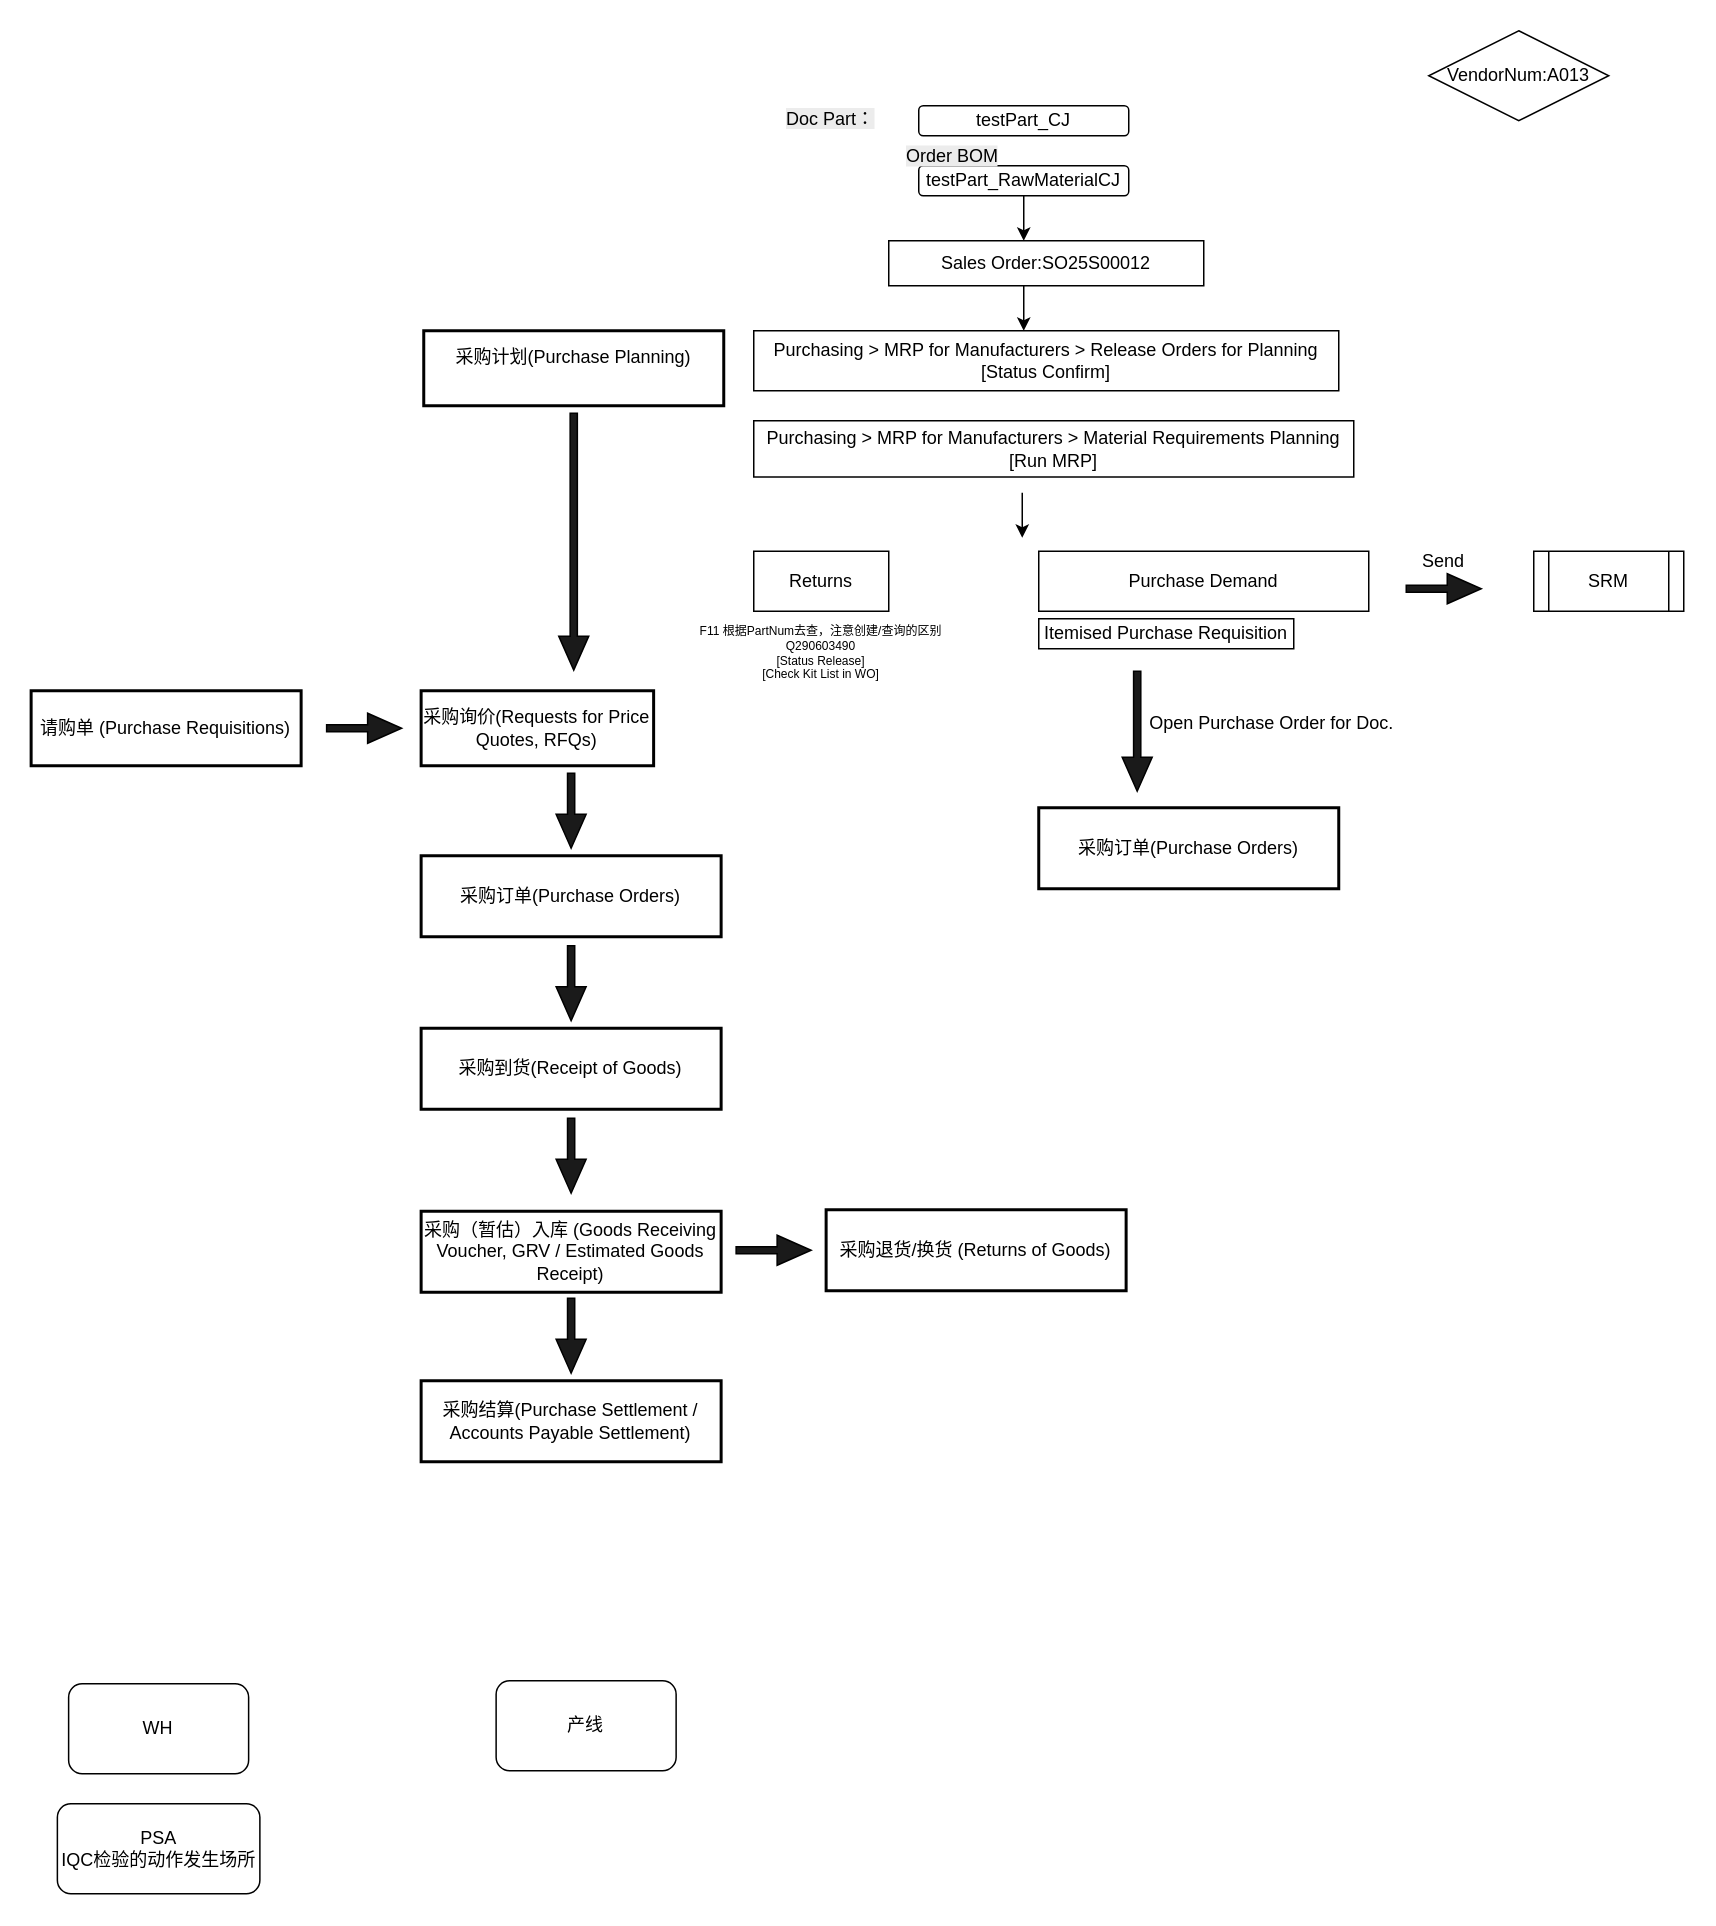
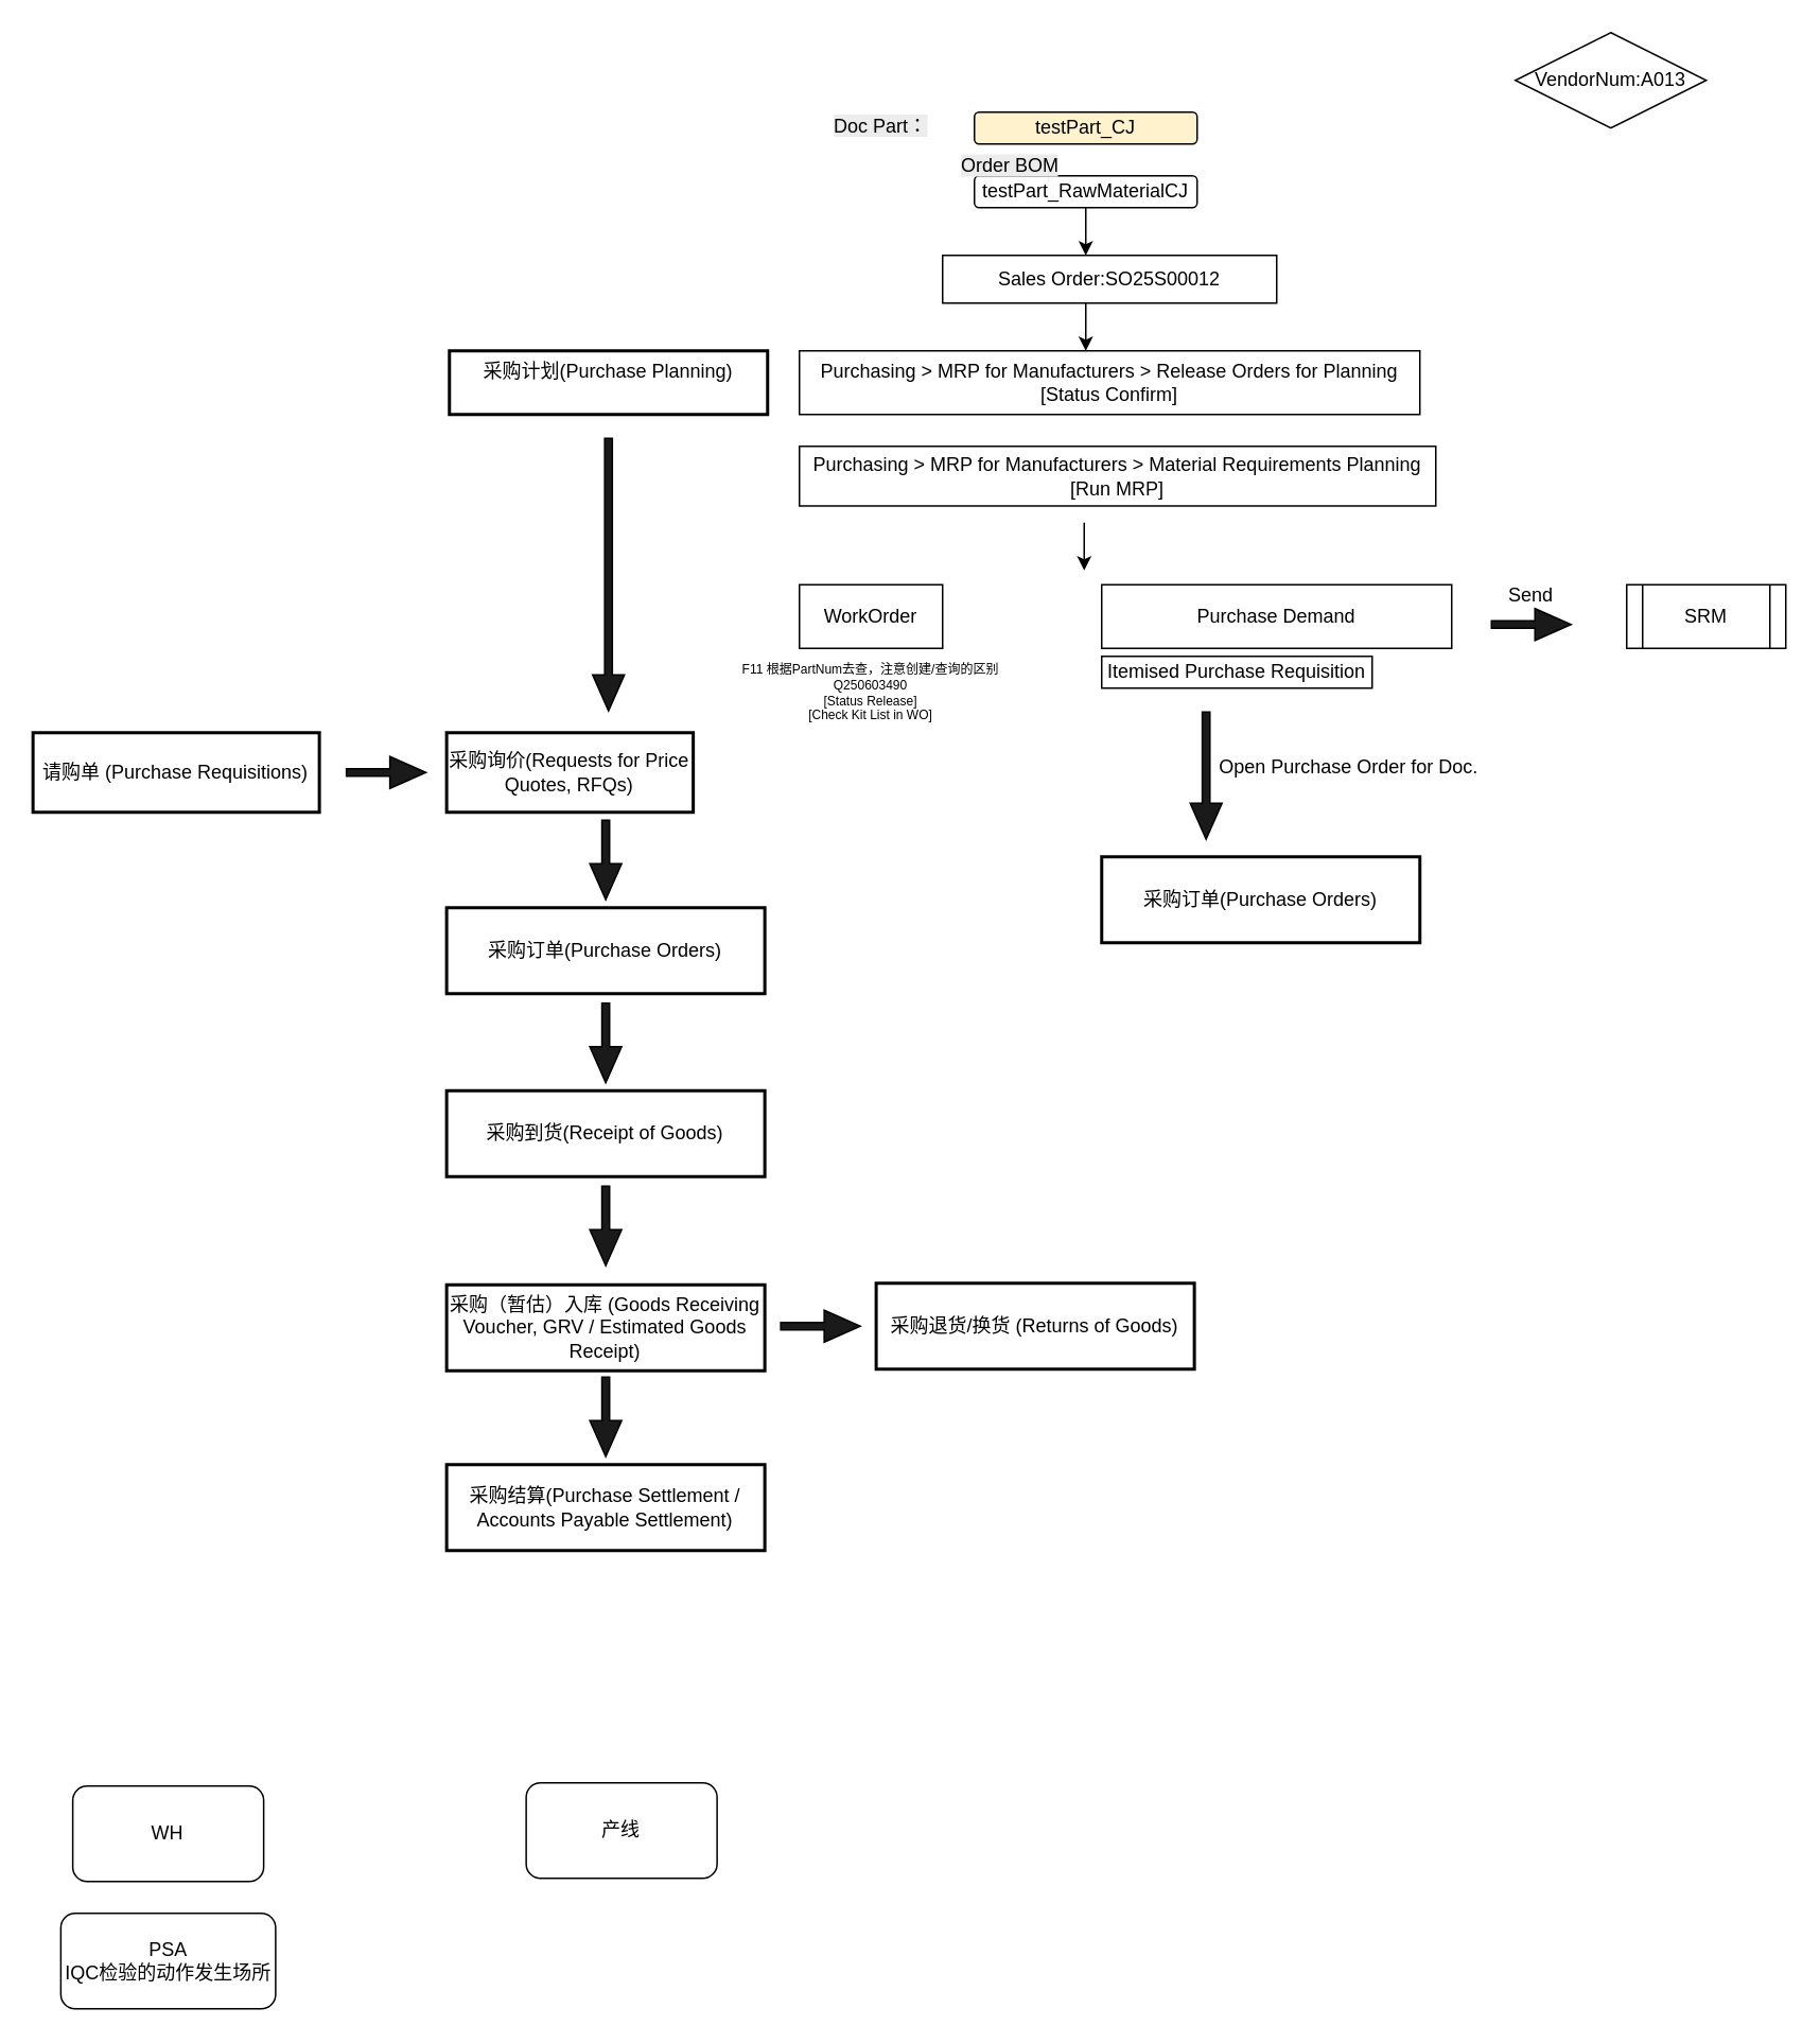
  <mxCell id="0" />
  <mxCell id="1" parent="0" />
- <mxCell id="2" value="采购计划(Purchase Planning)&#10;" style="whiteSpace=wrap;strokeWidth=2;" vertex="1" parent="1"><mxGeometry x="282" y="220" width="200" height="50" as="geometry" /></mxCell>
+ <mxCell id="2" value="采购计划(Purchase Planning)&#10;" style="whiteSpace=wrap;strokeWidth=2;" vertex="1" parent="1"><mxGeometry x="282" y="220" width="200" height="40" as="geometry" /></mxCell>
  <mxCell id="3" value="采购询价(Requests for Price Quotes, RFQs)" style="whiteSpace=wrap;strokeWidth=2;" vertex="1" parent="1"><mxGeometry x="280.25" y="460" width="155" height="50" as="geometry" /></mxCell>
  <mxCell id="4" value="采购订单(Purchase Orders)" style="whiteSpace=wrap;strokeWidth=2;" vertex="1" parent="1"><mxGeometry x="280.25" y="570" width="200" height="54" as="geometry" /></mxCell>
  <mxCell id="5" value="采购到货(Receipt of Goods)" style="whiteSpace=wrap;strokeWidth=2;" vertex="1" parent="1"><mxGeometry x="280.25" y="685" width="200" height="54" as="geometry" /></mxCell>
  <mxCell id="6" value="采购（暂估）入库 (Goods Receiving Voucher, GRV / Estimated Goods Receipt)" style="whiteSpace=wrap;strokeWidth=2;" vertex="1" parent="1"><mxGeometry x="280.25" y="807" width="200" height="54" as="geometry" /></mxCell>
  <mxCell id="7" value="采购结算(Purchase Settlement / Accounts Payable Settlement)" style="whiteSpace=wrap;strokeWidth=2;" vertex="1" parent="1"><mxGeometry x="280.25" y="920" width="200" height="54" as="geometry" /></mxCell>
  <mxCell id="8" value="采购退货/换货 (Returns of Goods)" style="whiteSpace=wrap;strokeWidth=2;" vertex="1" parent="1"><mxGeometry x="550.25" y="806" width="200" height="54" as="geometry" /></mxCell>
  <mxCell id="9" value="请购单 (Purchase Requisitions)" style="whiteSpace=wrap;strokeWidth=2;" vertex="1" parent="1"><mxGeometry x="20.25" y="460" width="180" height="50" as="geometry" /></mxCell>
  <mxCell id="10" value="" style="html=1;shadow=0;dashed=0;align=center;verticalAlign=middle;shape=mxgraph.arrows2.arrow;dy=0.76;dx=22.67;notch=0;fillColor=#1A1A1A;" vertex="1" parent="1"><mxGeometry x="217.25" y="475" width="50" height="20" as="geometry" /></mxCell>
  <mxCell id="11" value="" style="html=1;shadow=0;dashed=0;align=center;verticalAlign=middle;shape=mxgraph.arrows2.arrow;dy=0.76;dx=22.67;notch=0;fillColor=#1A1A1A;" vertex="1" parent="1"><mxGeometry x="490.25" y="823" width="50" height="20" as="geometry" /></mxCell>
  <mxCell id="12" value="" style="html=1;shadow=0;dashed=0;align=center;verticalAlign=middle;shape=mxgraph.arrows2.arrow;dy=0.76;dx=22.67;notch=0;fillColor=#1A1A1A;rotation=90;" vertex="1" parent="1"><mxGeometry x="296.38" y="350.63" width="171.25" height="20" as="geometry" /></mxCell>
  <mxCell id="13" value="" style="html=1;shadow=0;dashed=0;align=center;verticalAlign=middle;shape=mxgraph.arrows2.arrow;dy=0.76;dx=22.67;notch=0;fillColor=#1A1A1A;rotation=90;" vertex="1" parent="1"><mxGeometry x="355.25" y="530" width="50" height="20" as="geometry" /></mxCell>
  <mxCell id="14" value="" style="html=1;shadow=0;dashed=0;align=center;verticalAlign=middle;shape=mxgraph.arrows2.arrow;dy=0.76;dx=22.67;notch=0;fillColor=#1A1A1A;rotation=90;" vertex="1" parent="1"><mxGeometry x="355.25" y="645" width="50" height="20" as="geometry" /></mxCell>
  <mxCell id="15" value="" style="html=1;shadow=0;dashed=0;align=center;verticalAlign=middle;shape=mxgraph.arrows2.arrow;dy=0.76;dx=22.67;notch=0;fillColor=#1A1A1A;rotation=90;" vertex="1" parent="1"><mxGeometry x="355.25" y="760" width="50" height="20" as="geometry" /></mxCell>
  <mxCell id="16" value="" style="html=1;shadow=0;dashed=0;align=center;verticalAlign=middle;shape=mxgraph.arrows2.arrow;dy=0.76;dx=22.67;notch=0;fillColor=#1A1A1A;rotation=90;" vertex="1" parent="1"><mxGeometry x="355.25" y="880" width="50" height="20" as="geometry" /></mxCell>
  <mxCell id="17" value="WH" style="rounded=1;whiteSpace=wrap;html=1;" vertex="1" parent="1"><mxGeometry x="45.25" y="1122" width="120" height="60" as="geometry" /></mxCell>
  <mxCell id="18" value="PSA&lt;div&gt;IQC检验的动作发生场所&lt;/div&gt;" style="rounded=1;whiteSpace=wrap;html=1;" vertex="1" parent="1"><mxGeometry x="37.75" y="1202" width="135" height="60" as="geometry" /></mxCell>
  <mxCell id="19" value="产线" style="rounded=1;whiteSpace=wrap;html=1;" vertex="1" parent="1"><mxGeometry x="330.25" y="1120" width="120" height="60" as="geometry" /></mxCell>
  <mxCell id="20" value="Purchasing &amp;gt; MRP for Manufacturers &amp;gt; Release Orders for Planning&lt;div&gt;[Status Confirm]&lt;/div&gt;" style="whiteSpace=wrap;html=1;" vertex="1" parent="1"><mxGeometry x="502" y="220" width="390" height="40" as="geometry" /></mxCell>
  <mxCell id="21" value="Sales Order:SO25S00012" style="whiteSpace=wrap;html=1;" vertex="1" parent="1"><mxGeometry x="592" y="160" width="210" height="30" as="geometry" /></mxCell>
  <mxCell id="22" value="Purchasing &amp;gt; MRP for Manufacturers &amp;gt; Material Requirements Planning&lt;div&gt;[Run MRP]&lt;/div&gt;" style="whiteSpace=wrap;html=1;" vertex="1" parent="1"><mxGeometry x="502" y="280" width="400" height="37.5" as="geometry" /></mxCell>
- <mxCell id="23" value="Returns" style="rounded=0;whiteSpace=wrap;html=1;" vertex="1" parent="1"><mxGeometry x="502" y="367" width="90" height="40" as="geometry" /></mxCell>
+ <mxCell id="23" value="WorkOrder" style="rounded=0;whiteSpace=wrap;html=1;" vertex="1" parent="1"><mxGeometry x="502" y="367" width="90" height="40" as="geometry" /></mxCell>
  <mxCell id="24" value="Purchase Demand" style="rounded=0;whiteSpace=wrap;html=1;" vertex="1" parent="1"><mxGeometry x="692" y="367" width="220" height="40" as="geometry" /></mxCell>
  <mxCell id="25" value="SRM" style="shape=process;whiteSpace=wrap;html=1;backgroundOutline=1;" vertex="1" parent="1"><mxGeometry x="1022" y="367" width="100" height="40" as="geometry" /></mxCell>
  <mxCell id="26" value="" style="group" vertex="1" connectable="0" parent="1"><mxGeometry x="932" y="359" width="60" height="43" as="geometry" /></mxCell>
  <mxCell id="27" value="" style="html=1;shadow=0;dashed=0;align=center;verticalAlign=middle;shape=mxgraph.arrows2.arrow;dy=0.76;dx=22.67;notch=0;fillColor=#1A1A1A;" vertex="1" parent="26"><mxGeometry x="5" y="23" width="50" height="20" as="geometry" /></mxCell>
  <mxCell id="28" value="Send" style="text;html=1;align=center;verticalAlign=middle;whiteSpace=wrap;rounded=0;" vertex="1" parent="26"><mxGeometry width="60" height="30" as="geometry" /></mxCell>
- <mxCell id="29" value="F11 根据PartNum去查，注意创建/查询的区别&lt;div&gt;Q290603490&lt;/div&gt;&lt;div&gt;[Status Release]&lt;/div&gt;&lt;div&gt;[Check Kit List in WO]&lt;/div&gt;" style="text;html=1;align=center;verticalAlign=middle;whiteSpace=wrap;rounded=0;fontSize=8;" vertex="1" parent="1"><mxGeometry x="457" y="412" width="180" height="46" as="geometry" /></mxCell>
- <mxCell id="30" value="testPart_CJ" style="rounded=1;whiteSpace=wrap;html=1;" vertex="1" parent="1"><mxGeometry x="612" y="70" width="140" height="20" as="geometry" /></mxCell>
+ <mxCell id="29" value="F11 根据PartNum去查，注意创建/查询的区别&lt;div&gt;Q250603490&lt;/div&gt;&lt;div&gt;[Status Release]&lt;/div&gt;&lt;div&gt;[Check Kit List in WO]&lt;/div&gt;" style="text;html=1;align=center;verticalAlign=middle;whiteSpace=wrap;rounded=0;fontSize=8;" vertex="1" parent="1"><mxGeometry x="457" y="412" width="180" height="46" as="geometry" /></mxCell>
+ <mxCell id="30" value="testPart_CJ" style="rounded=1;whiteSpace=wrap;html=1;fillColor=#fff2cc;" vertex="1" parent="1"><mxGeometry x="612" y="70" width="140" height="20" as="geometry" /></mxCell>
  <mxCell id="31" value="testPart_RawMaterialCJ&lt;span style=&quot;color: rgba(0, 0, 0, 0); font-family: monospace; font-size: 0px; text-align: start; text-wrap-mode: nowrap;&quot;&gt;%3CmxGraphModel%3E%3Croot%3E%3CmxCell%20id%3D%220%22%2F%3E%3CmxCell%20id%3D%221%22%20parent%3D%220%22%2F%3E%3CmxCell%20id%3D%222%22%20value%3D%22Create%20Part%EF%BC%9AtestPart_CJ%22%20style%3D%22rounded%3D1%3BwhiteSpace%3Dwrap%3Bhtml%3D1%3B%22%20vertex%3D%221%22%20parent%3D%221%22%3E%3CmxGeometry%20x%3D%22660%22%20y%3D%22-150%22%20width%3D%22150%22%20height%3D%2220%22%20as%3D%22geometry%22%2F%3E%3C%2FmxCell%3E%3C%2Froot%3E%3C%2FmxGraphModel%3E&lt;/span&gt;" style="rounded=1;whiteSpace=wrap;html=1;" vertex="1" parent="1"><mxGeometry x="612" y="110" width="140" height="20" as="geometry" /></mxCell>
  <mxCell id="32" value="&lt;span style=&quot;color: rgb(0, 0, 0); font-family: Helvetica; font-size: 12px; font-style: normal; font-variant-ligatures: normal; font-variant-caps: normal; font-weight: 400; letter-spacing: normal; orphans: 2; text-align: center; text-indent: 0px; text-transform: none; widows: 2; word-spacing: 0px; -webkit-text-stroke-width: 0px; white-space: normal; background-color: rgb(236, 236, 236); text-decoration-thickness: initial; text-decoration-style: initial; text-decoration-color: initial; display: inline !important; float: none;&quot;&gt;Doc Part：&lt;/span&gt;" style="text;whiteSpace=wrap;html=1;" vertex="1" parent="1"><mxGeometry x="522" y="65" width="80" height="30" as="geometry" /></mxCell>
  <mxCell id="33" value="&lt;span style=&quot;color: rgb(0, 0, 0); font-family: Helvetica; font-size: 12px; font-style: normal; font-variant-ligatures: normal; font-variant-caps: normal; font-weight: 400; letter-spacing: normal; orphans: 2; text-align: center; text-indent: 0px; text-transform: none; widows: 2; word-spacing: 0px; -webkit-text-stroke-width: 0px; white-space: normal; background-color: rgb(236, 236, 236); text-decoration-thickness: initial; text-decoration-style: initial; text-decoration-color: initial; float: none; display: inline !important;&quot;&gt;Order BOM&lt;/span&gt;" style="text;whiteSpace=wrap;html=1;" vertex="1" parent="1"><mxGeometry x="602" y="90" width="80" height="30" as="geometry" /></mxCell>
  <mxCell id="34" value="VendorNum:A013" style="rhombus;whiteSpace=wrap;html=1;" vertex="1" parent="1"><mxGeometry x="952" y="20" width="120" height="60" as="geometry" /></mxCell>
  <mxCell id="35" value="Itemised Purchase Requisition" style="rounded=0;whiteSpace=wrap;html=1;" vertex="1" parent="1"><mxGeometry x="692" y="412" width="170" height="20" as="geometry" /></mxCell>
  <mxCell id="36" value="采购订单(Purchase Orders)" style="whiteSpace=wrap;strokeWidth=2;" vertex="1" parent="1"><mxGeometry x="692" y="538" width="200" height="54" as="geometry" /></mxCell>
  <mxCell id="37" value="" style="html=1;shadow=0;dashed=0;align=center;verticalAlign=middle;shape=mxgraph.arrows2.arrow;dy=0.76;dx=22.67;notch=0;fillColor=#1A1A1A;rotation=90;" vertex="1" parent="1"><mxGeometry x="717.63" y="477" width="80" height="20" as="geometry" /></mxCell>
  <mxCell id="38" value="Open Purchase Order for Doc." style="text;html=1;align=center;verticalAlign=middle;resizable=0;points=[];autosize=1;strokeColor=none;fillColor=none;" vertex="1" parent="1"><mxGeometry x="752" y="467" width="190" height="30" as="geometry" /></mxCell>
  <mxCell id="39" value="" style="endArrow=classic;html=1;rounded=0;" edge="1" parent="1"><mxGeometry width="50" height="50" relative="1" as="geometry"><mxPoint x="682" y="130" as="sourcePoint" /><mxPoint x="682" y="160" as="targetPoint" /></mxGeometry></mxCell>
  <mxCell id="40" value="" style="endArrow=classic;html=1;rounded=0;" edge="1" parent="1"><mxGeometry width="50" height="50" relative="1" as="geometry"><mxPoint x="682" y="190" as="sourcePoint" /><mxPoint x="682" y="220" as="targetPoint" /></mxGeometry></mxCell>
  <mxCell id="41" value="" style="endArrow=classic;html=1;rounded=0;" edge="1" parent="1"><mxGeometry width="50" height="50" relative="1" as="geometry"><mxPoint x="681" y="328" as="sourcePoint" /><mxPoint x="681" y="358" as="targetPoint" /></mxGeometry></mxCell>
